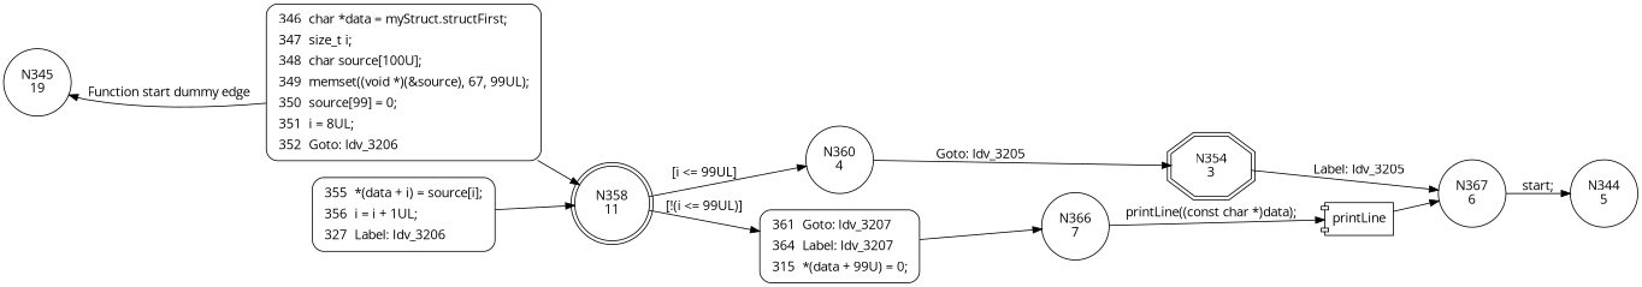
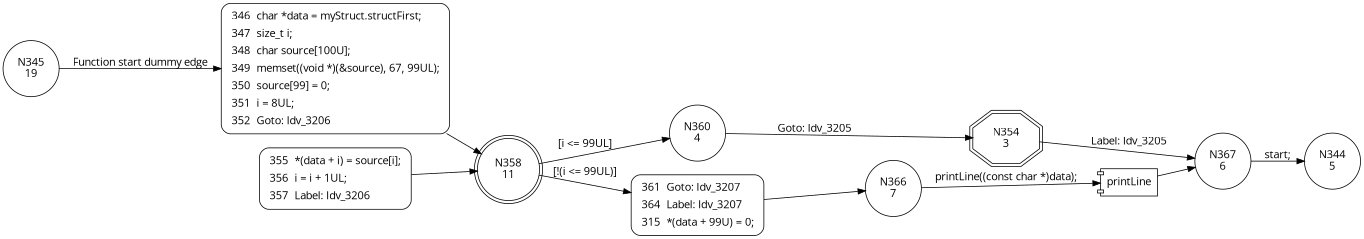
  digraph {
    fontname="Open Sans"
    rankdir=LR
    node [fontname="Open Sans" shape=circle]
    edge [fontname="Open Sans"]
    n1 [label="N345\n19"]
    n2 [fillcolor=white label=<<table border="0" cellborder="0" cellpadding="3" bgcolor="white"><tr><td align="right">346</td><td align="left">char *data = myStruct.structFirst;</td></tr><tr><td align="right">347</td><td align="left">size_t i;</td></tr><tr><td align="right">348</td><td align="left">char source[100U];</td></tr><tr><td align="right">349</td><td align="left">memset((void *)(&amp;source), 67, 99UL);</td></tr><tr><td align="right">350</td><td align="left">source[99] = 0;</td></tr><tr><td align="right">351</td><td align="left">i = 8UL;</td></tr><tr><td align="right">352</td><td align="left">Goto: ldv_3206</td></tr></table>> penwidth=1 shape=Mrecord style="filled,bold"]
    n3 [label="N358\n11" shape=doublecircle]
    n4 [label="N360\n4"]
    n5 [fillcolor=white label=<<table border="0" cellborder="0" cellpadding="3" bgcolor="white"><tr><td align="right">361</td><td align="left">Goto: ldv_3207</td></tr><tr><td align="right">364</td><td align="left">Label: ldv_3207</td></tr><tr><td align="right">315</td><td align="left">*(data + 99U) = 0;</td></tr></table>> penwidth=1 shape=Mrecord style="filled,bold"]
    n6 [label="N354\n3" shape=doubleoctagon]
    n7 [label="N366\n7"]
    n8 [label="N367\n6"]
    n9 [label=printLine shape=component]
    n10 [label="N344\n5"]
-   n11 [fillcolor=white label=<<table border="0" cellborder="0" cellpadding="3" bgcolor="white"><tr><td align="right">355</td><td align="left">*(data + i) = source[i];</td></tr><tr><td align="right">356</td><td align="left">i = i + 1UL;</td></tr><tr><td align="right">327</td><td align="left">Label: ldv_3206</td></tr></table>> penwidth=1 shape=Mrecord style="filled,bold"]
-   n2 -> n1 [label="Function start dummy edge"]
+   n11 [fillcolor=white label=<<table border="0" cellborder="0" cellpadding="3" bgcolor="white"><tr><td align="right">355</td><td align="left">*(data + i) = source[i];</td></tr><tr><td align="right">356</td><td align="left">i = i + 1UL;</td></tr><tr><td align="right">357</td><td align="left">Label: ldv_3206</td></tr></table>> penwidth=1 shape=Mrecord style="filled,bold"]
+   n1 -> n2 [label="Function start dummy edge"]
    n2 -> n3
    n3 -> n4 [label="[i <= 99UL]"]
    n3 -> n5 [label="[!(i <= 99UL)]"]
    n4 -> n6 [label="Goto: ldv_3205"]
    n5 -> n7
    n6 -> n8 [label="Label: ldv_3205"]
    n7 -> n9 [label="printLine((const char *)data);"]
    n8 -> n10 [label="start;"]
    n9 -> n8
    n11 -> n3
  }
